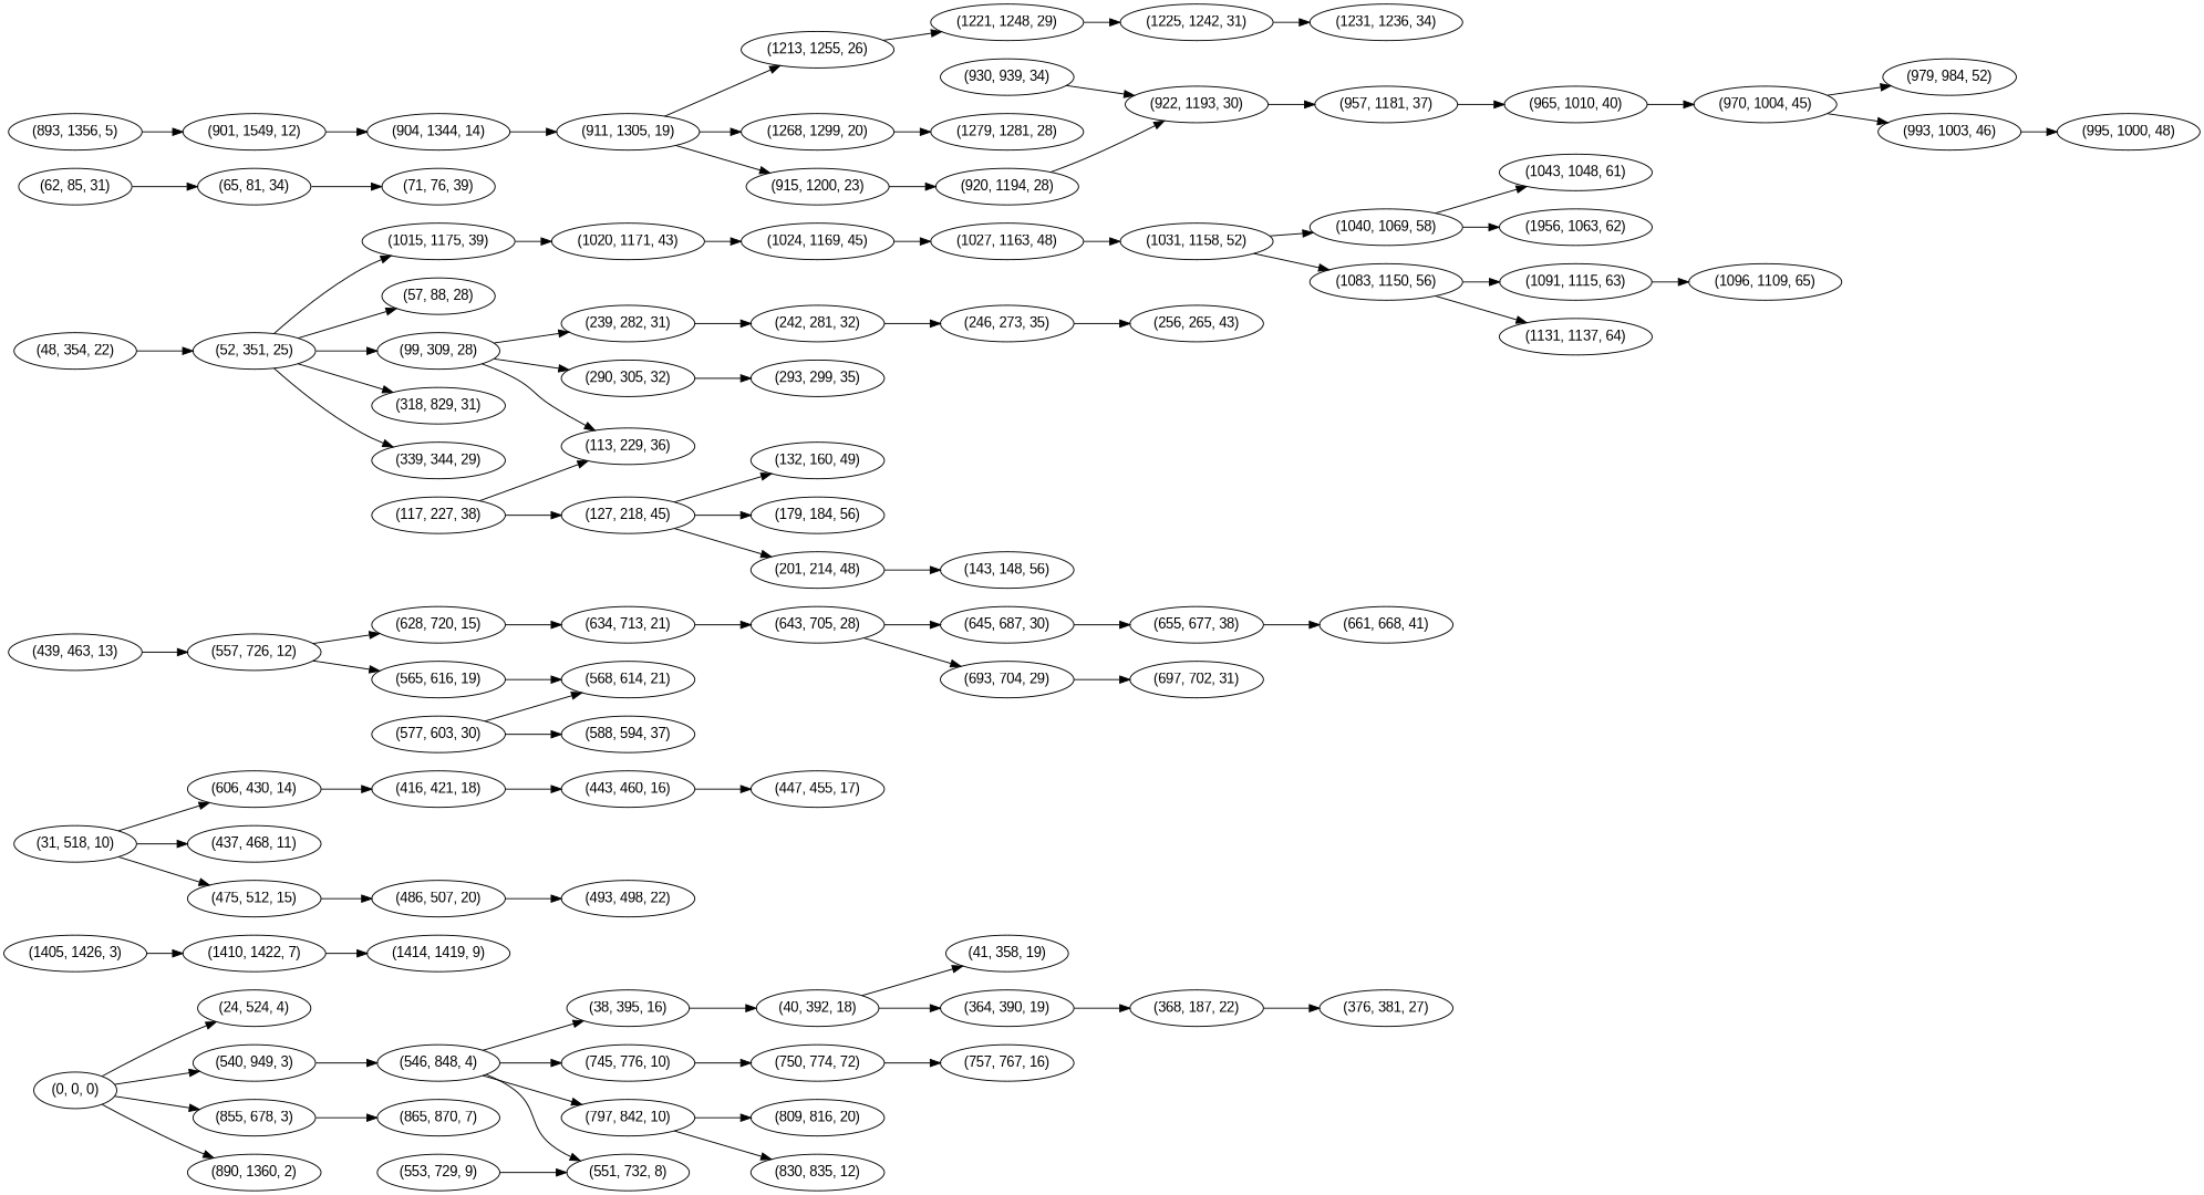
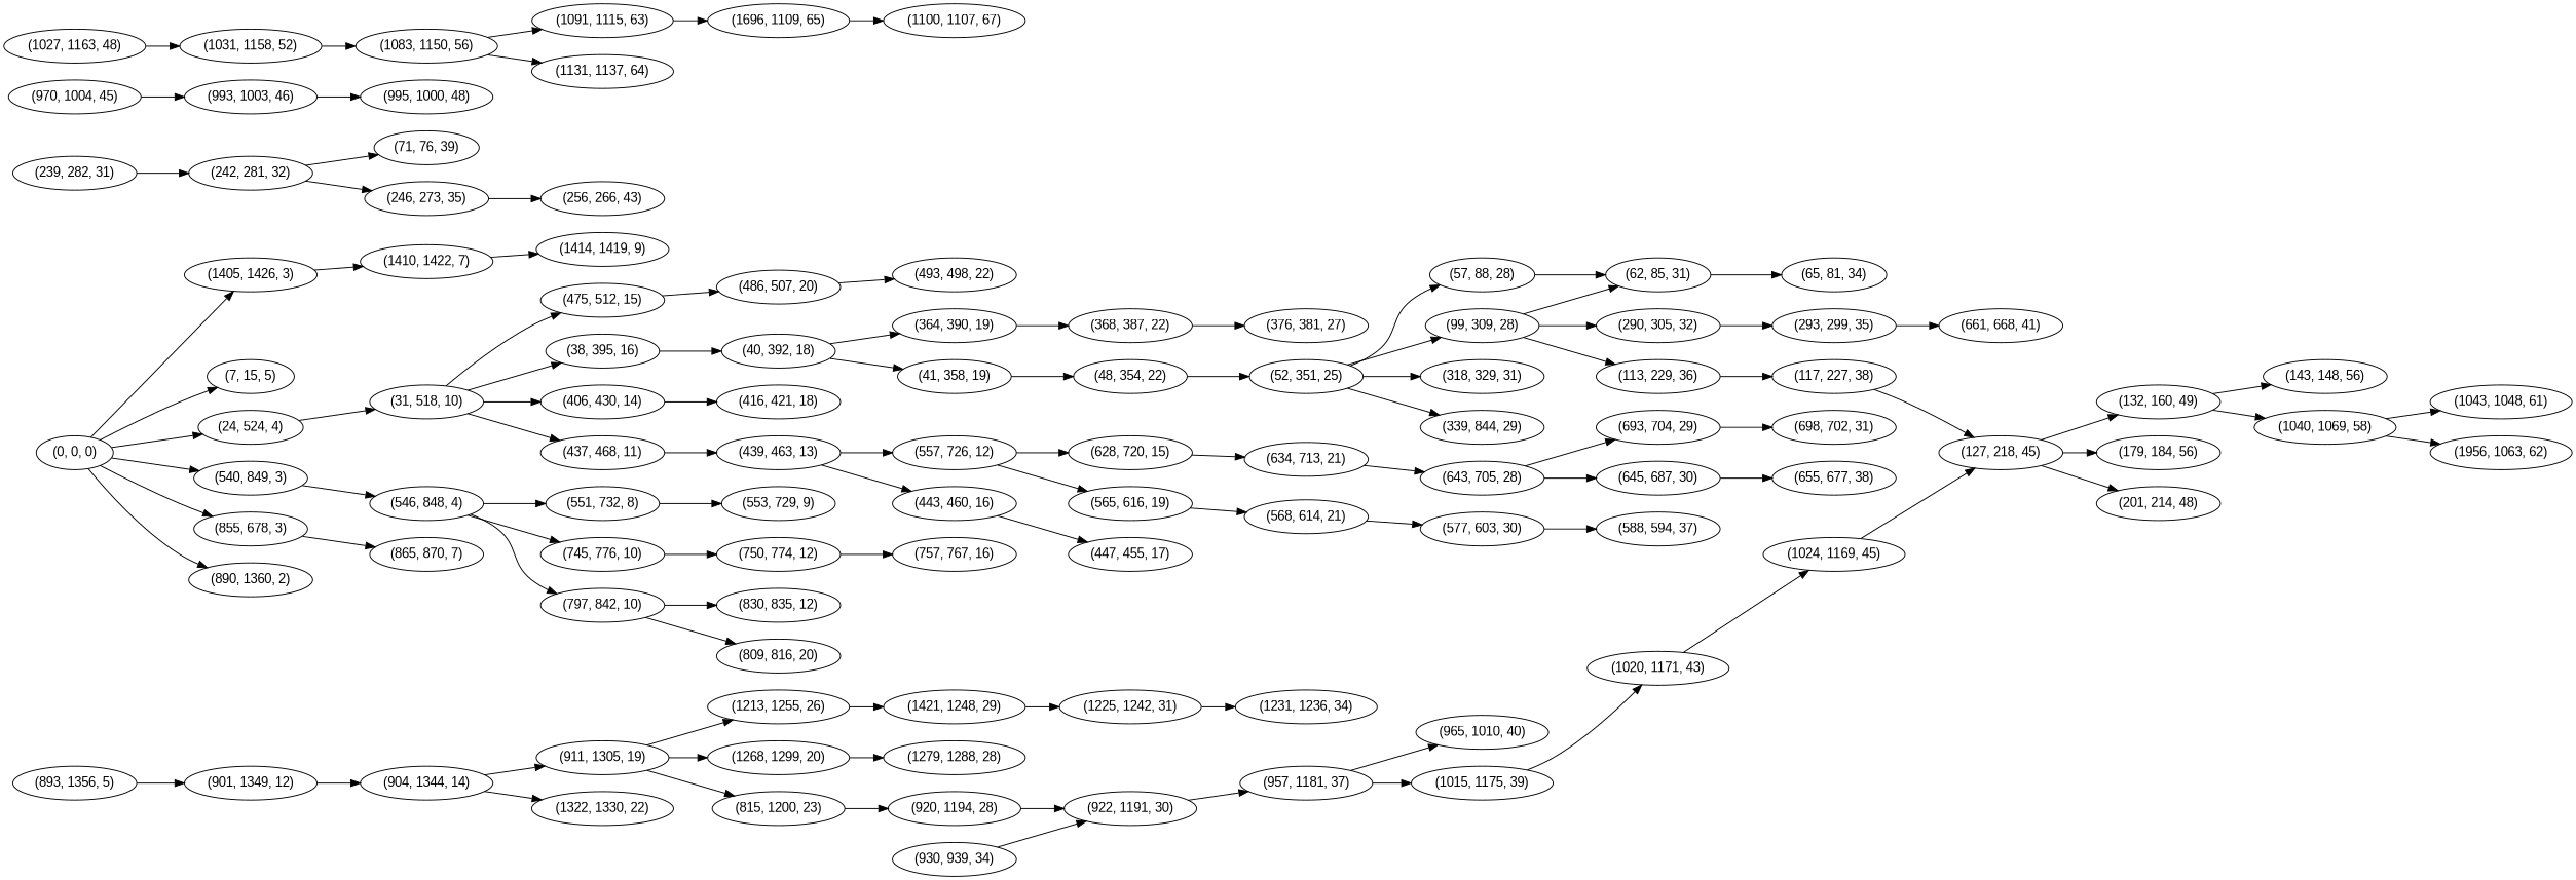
  digraph {
    fontname="Liberation Sans"
    rankdir=LR
    node [fontname="Liberation Sans"]
    edge [fontname="Liberation Sans"]
    "(0, 0, 0)"
+   "(7, 15, 5)"
    "(24, 524, 4)"
-   "(540, 849, 3)" [label="(540, 949, 3)"]
+   "(540, 849, 3)"
    n5 [label="(855, 678, 3)"]
    "(890, 1360, 2)"
    "(1405, 1426, 3)"
    "(31, 518, 10)"
    "(546, 848, 4)"
    "(865, 870, 7)"
    "(1410, 1422, 7)"
    "(38, 395, 16)"
-   "(406, 430, 14)" [label="(606, 430, 14)"]
+   "(406, 430, 14)"
    "(437, 468, 11)"
    "(475, 512, 15)"
    "(40, 392, 18)"
    "(416, 421, 18)"
    "(439, 463, 13)"
    "(486, 507, 20)"
    "(41, 358, 19)"
    "(364, 390, 19)"
    "(48, 354, 22)"
-   "(368, 387, 22)" [label="(368, 187, 22)"]
+   "(368, 387, 22)"
    "(52, 351, 25)"
    "(57, 88, 28)"
    "(99, 309, 28)"
-   "(318, 329, 31)" [label="(318, 829, 31)"]
-   "(339, 344, 29)"
+   "(318, 329, 31)"
+   "(339, 344, 29)" [label="(339, 844, 29)"]
    "(62, 85, 31)"
    "(113, 229, 36)"
    "(239, 282, 31)"
    "(290, 305, 32)"
    "(65, 81, 34)"
    "(71, 76, 39)"
    "(117, 227, 38)"
    "(242, 281, 32)"
    "(293, 299, 35)"
    "(127, 218, 45)"
    "(132, 160, 49)"
    "(179, 184, 56)"
    "(201, 214, 48)"
    "(143, 148, 56)"
    "(246, 273, 35)"
-   "(256, 265, 43)"
+   "(256, 265, 43)" [label="(256, 266, 43)"]
    "(376, 381, 27)"
    "(443, 460, 16)"
    "(557, 726, 12)"
    "(447, 455, 17)"
    "(493, 498, 22)"
    "(551, 732, 8)"
    "(745, 776, 10)"
    "(797, 842, 10)"
    "(553, 729, 9)"
-   "(750, 774, 12)" [label="(750, 774, 72)"]
+   "(750, 774, 12)"
    "(809, 816, 20)"
    "(830, 835, 12)"
    "(565, 616, 19)"
    "(628, 720, 15)"
    "(568, 614, 21)"
    "(634, 713, 21)"
    "(577, 603, 30)"
    "(588, 594, 37)"
    "(643, 705, 28)"
    "(645, 687, 30)"
    "(693, 704, 29)"
    "(655, 677, 38)"
-   "(697, 702, 31)"
+   "(697, 702, 31)" [label="(698, 702, 31)"]
    "(661, 668, 41)"
    "(757, 767, 16)"
    "(893, 1356, 5)"
-   "(901, 1349, 12)" [label="(901, 1549, 12)"]
+   "(901, 1349, 12)"
    "(904, 1344, 14)"
    "(911, 1305, 19)"
-   "(915, 1200, 23)"
+   "(1322, 1330, 22)"
+   "(915, 1200, 23)" [label="(815, 1200, 23)"]
    "(1213, 1255, 26)"
    "(1268, 1299, 20)"
    "(920, 1194, 28)"
-   "(1221, 1248, 29)"
-   "(1279, 1288, 28)" [label="(1279, 1281, 28)"]
-   "(922, 1191, 30)" [label="(922, 1193, 30)"]
+   "(1221, 1248, 29)" [label="(1421, 1248, 29)"]
+   "(1279, 1288, 28)"
+   "(922, 1191, 30)"
    "(957, 1181, 37)"
    "(930, 939, 34)"
    "(965, 1010, 40)"
    "(1015, 1175, 39)"
    "(970, 1004, 45)"
    "(1020, 1171, 43)"
-   "(979, 984, 52)"
    "(993, 1003, 46)"
    "(995, 1000, 48)"
    "(1024, 1169, 45)"
    "(1027, 1163, 48)"
    "(1031, 1158, 52)"
    "(1040, 1069, 58)"
    "(1083, 1150, 56)"
    "(1043, 1048, 61)"
    n97 [label="(1956, 1063, 62)"]
    "(1091, 1115, 63)"
    "(1131, 1137, 64)"
-   "(1096, 1109, 65)"
+   "(1096, 1109, 65)" [label="(1696, 1109, 65)"]
+   "(1100, 1107, 67)"
    "(1225, 1242, 31)"
    "(1231, 1236, 34)"
    "(1414, 1419, 9)"
+   "(0, 0, 0)" -> "(7, 15, 5)"
    "(0, 0, 0)" -> "(24, 524, 4)"
    "(0, 0, 0)" -> "(540, 849, 3)"
    "(0, 0, 0)" -> n5
    "(0, 0, 0)" -> "(890, 1360, 2)"
+   "(0, 0, 0)" -> "(1405, 1426, 3)"
+   "(24, 524, 4)" -> "(31, 518, 10)"
    "(540, 849, 3)" -> "(546, 848, 4)"
    n5 -> "(865, 870, 7)"
    "(1405, 1426, 3)" -> "(1410, 1422, 7)"
-   "(546, 848, 4)" -> "(38, 395, 16)"
+   "(31, 518, 10)" -> "(38, 395, 16)"
    "(31, 518, 10)" -> "(406, 430, 14)"
    "(31, 518, 10)" -> "(437, 468, 11)"
    "(31, 518, 10)" -> "(475, 512, 15)"
    "(546, 848, 4)" -> "(551, 732, 8)"
    "(546, 848, 4)" -> "(745, 776, 10)"
    "(546, 848, 4)" -> "(797, 842, 10)"
    "(1410, 1422, 7)" -> "(1414, 1419, 9)"
    "(38, 395, 16)" -> "(40, 392, 18)"
    "(406, 430, 14)" -> "(416, 421, 18)"
+   "(437, 468, 11)" -> "(439, 463, 13)"
    "(475, 512, 15)" -> "(486, 507, 20)"
    "(40, 392, 18)" -> "(41, 358, 19)"
    "(40, 392, 18)" -> "(364, 390, 19)"
-   "(416, 421, 18)" -> "(443, 460, 16)"
+   "(439, 463, 13)" -> "(443, 460, 16)"
    "(439, 463, 13)" -> "(557, 726, 12)"
    "(486, 507, 20)" -> "(493, 498, 22)"
+   "(41, 358, 19)" -> "(48, 354, 22)"
    "(364, 390, 19)" -> "(368, 387, 22)"
    "(48, 354, 22)" -> "(52, 351, 25)"
    "(368, 387, 22)" -> "(376, 381, 27)"
    "(52, 351, 25)" -> "(57, 88, 28)"
    "(52, 351, 25)" -> "(99, 309, 28)"
    "(52, 351, 25)" -> "(318, 329, 31)"
    "(52, 351, 25)" -> "(339, 344, 29)"
+   "(57, 88, 28)" -> "(62, 85, 31)"
    "(99, 309, 28)" -> "(113, 229, 36)"
-   "(99, 309, 28)" -> "(239, 282, 31)"
+   "(99, 309, 28)" -> "(62, 85, 31)"
    "(99, 309, 28)" -> "(290, 305, 32)"
    "(62, 85, 31)" -> "(65, 81, 34)"
-   "(117, 227, 38)" -> "(113, 229, 36)"
+   "(113, 229, 36)" -> "(117, 227, 38)"
    "(239, 282, 31)" -> "(242, 281, 32)"
    "(290, 305, 32)" -> "(293, 299, 35)"
-   "(65, 81, 34)" -> "(71, 76, 39)"
+   "(242, 281, 32)" -> "(71, 76, 39)"
    "(117, 227, 38)" -> "(127, 218, 45)"
    "(242, 281, 32)" -> "(246, 273, 35)"
    "(127, 218, 45)" -> "(132, 160, 49)"
    "(127, 218, 45)" -> "(179, 184, 56)"
    "(127, 218, 45)" -> "(201, 214, 48)"
-   "(201, 214, 48)" -> "(143, 148, 56)"
+   "(132, 160, 49)" -> "(143, 148, 56)"
    "(246, 273, 35)" -> "(256, 265, 43)"
    "(443, 460, 16)" -> "(447, 455, 17)"
    "(557, 726, 12)" -> "(565, 616, 19)"
    "(557, 726, 12)" -> "(628, 720, 15)"
-   "(553, 729, 9)" -> "(551, 732, 8)"
+   "(551, 732, 8)" -> "(553, 729, 9)"
    "(745, 776, 10)" -> "(750, 774, 12)"
    "(797, 842, 10)" -> "(809, 816, 20)"
    "(797, 842, 10)" -> "(830, 835, 12)"
    "(750, 774, 12)" -> "(757, 767, 16)"
    "(565, 616, 19)" -> "(568, 614, 21)"
    "(628, 720, 15)" -> "(634, 713, 21)"
-   "(577, 603, 30)" -> "(568, 614, 21)"
+   "(568, 614, 21)" -> "(577, 603, 30)"
    "(634, 713, 21)" -> "(643, 705, 28)"
    "(577, 603, 30)" -> "(588, 594, 37)"
    "(643, 705, 28)" -> "(645, 687, 30)"
    "(643, 705, 28)" -> "(693, 704, 29)"
    "(645, 687, 30)" -> "(655, 677, 38)"
    "(693, 704, 29)" -> "(697, 702, 31)"
-   "(655, 677, 38)" -> "(661, 668, 41)"
+   "(293, 299, 35)" -> "(661, 668, 41)"
    "(893, 1356, 5)" -> "(901, 1349, 12)"
    "(901, 1349, 12)" -> "(904, 1344, 14)"
    "(904, 1344, 14)" -> "(911, 1305, 19)"
+   "(904, 1344, 14)" -> "(1322, 1330, 22)"
    "(911, 1305, 19)" -> "(915, 1200, 23)"
    "(911, 1305, 19)" -> "(1213, 1255, 26)"
    "(911, 1305, 19)" -> "(1268, 1299, 20)"
    "(915, 1200, 23)" -> "(920, 1194, 28)"
    "(1213, 1255, 26)" -> "(1221, 1248, 29)"
    "(1268, 1299, 20)" -> "(1279, 1288, 28)"
    "(920, 1194, 28)" -> "(922, 1191, 30)"
    "(1221, 1248, 29)" -> "(1225, 1242, 31)"
    "(922, 1191, 30)" -> "(957, 1181, 37)"
    "(957, 1181, 37)" -> "(965, 1010, 40)"
-   "(52, 351, 25)" -> "(1015, 1175, 39)"
+   "(957, 1181, 37)" -> "(1015, 1175, 39)"
    "(930, 939, 34)" -> "(922, 1191, 30)"
-   "(965, 1010, 40)" -> "(970, 1004, 45)"
    "(1015, 1175, 39)" -> "(1020, 1171, 43)"
-   "(970, 1004, 45)" -> "(979, 984, 52)"
    "(970, 1004, 45)" -> "(993, 1003, 46)"
    "(1020, 1171, 43)" -> "(1024, 1169, 45)"
    "(993, 1003, 46)" -> "(995, 1000, 48)"
-   "(1024, 1169, 45)" -> "(1027, 1163, 48)"
+   "(1024, 1169, 45)" -> "(127, 218, 45)"
    "(1027, 1163, 48)" -> "(1031, 1158, 52)"
-   "(1031, 1158, 52)" -> "(1040, 1069, 58)"
+   "(132, 160, 49)" -> "(1040, 1069, 58)"
    "(1031, 1158, 52)" -> "(1083, 1150, 56)"
    "(1040, 1069, 58)" -> "(1043, 1048, 61)"
    "(1040, 1069, 58)" -> n97
    "(1083, 1150, 56)" -> "(1091, 1115, 63)"
    "(1083, 1150, 56)" -> "(1131, 1137, 64)"
    "(1091, 1115, 63)" -> "(1096, 1109, 65)"
+   "(1096, 1109, 65)" -> "(1100, 1107, 67)"
    "(1225, 1242, 31)" -> "(1231, 1236, 34)"
  }
